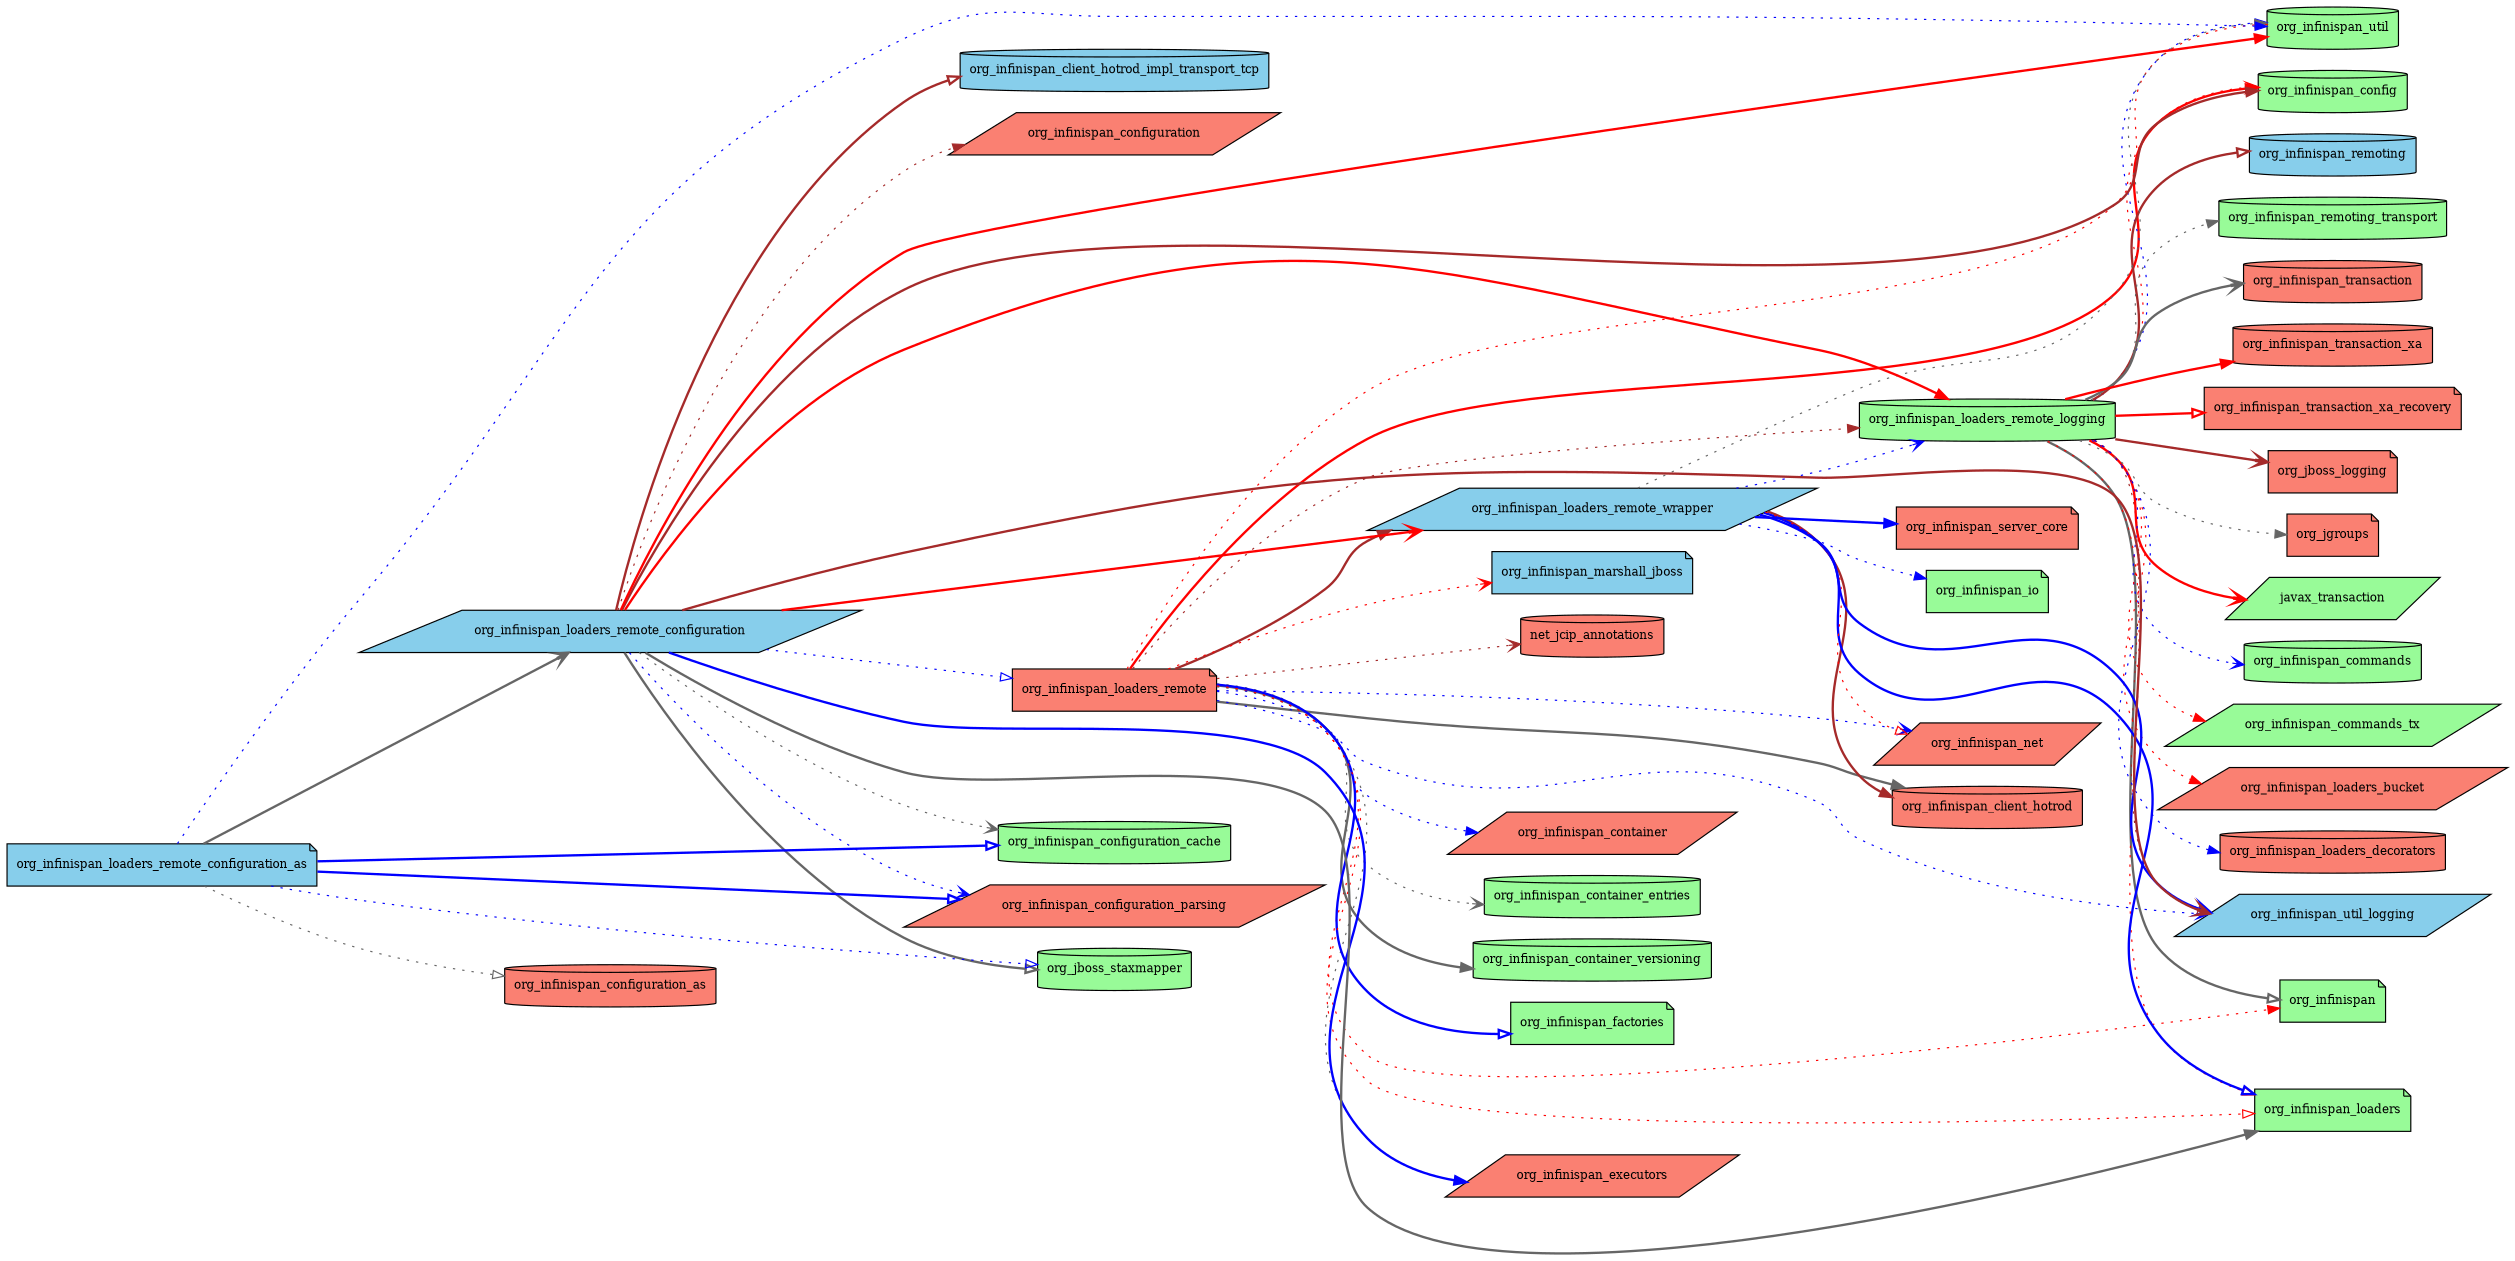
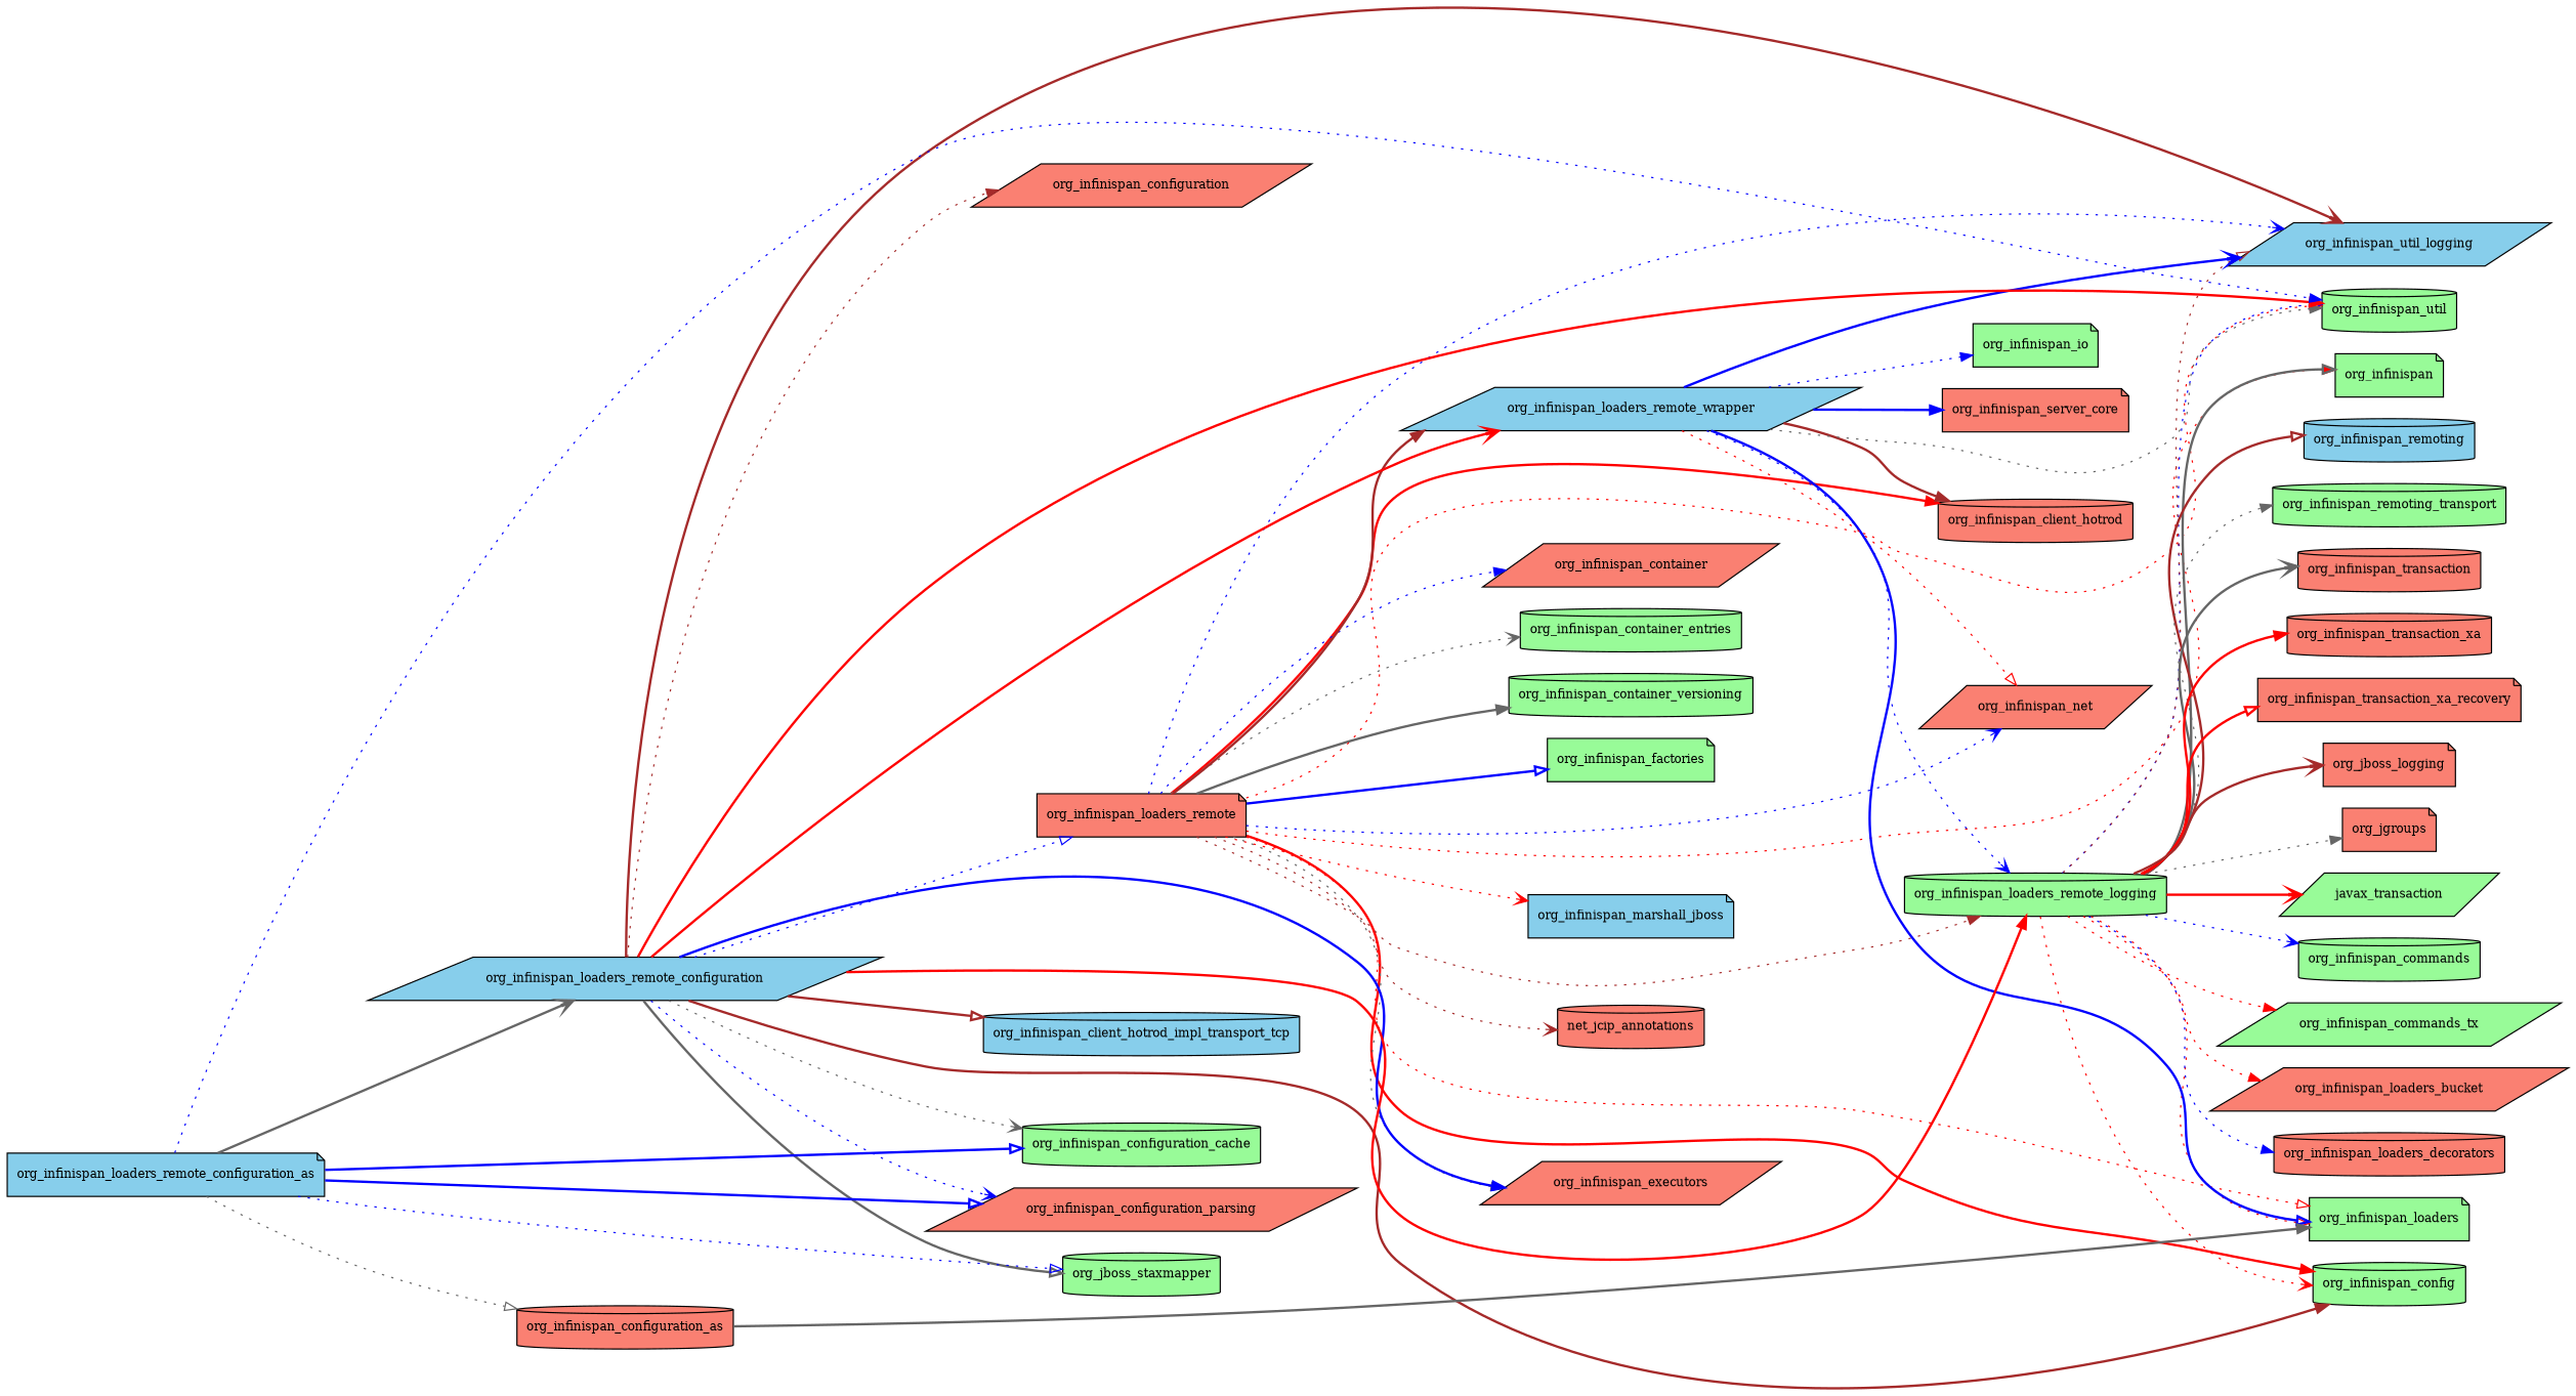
  digraph {
    rankdir=LR
    node [fillcolor=salmon fontsize=10.0 shape=cylinder style=filled]
    edge [arrowhead=normal color=blue style=dotted]
    org_infinispan_loaders_remote [shape=note]
    net_jcip_annotations
    org_infinispan [fillcolor=palegreen shape=note]
    org_infinispan_client_hotrod
    org_infinispan_config [fillcolor=palegreen]
    org_infinispan_container [shape=parallelogram]
    org_infinispan_container_entries [fillcolor=palegreen]
    org_infinispan_container_versioning [fillcolor=palegreen]
    org_infinispan_executors [shape=parallelogram]
    org_infinispan_factories [fillcolor=palegreen shape=note]
    org_infinispan_loaders [fillcolor=palegreen shape=note]
    org_infinispan_loaders_remote_logging [fillcolor=palegreen]
    org_infinispan_loaders_remote_wrapper [fillcolor=skyblue shape=parallelogram]
    n14 [label=org_infinispan_net shape=parallelogram]
    org_infinispan_marshall_jboss [fillcolor=skyblue shape=note]
    org_infinispan_util [fillcolor=palegreen]
    org_infinispan_util_logging [fillcolor=skyblue shape=parallelogram]
    javax_transaction [fillcolor=palegreen shape=parallelogram]
    org_infinispan_commands [fillcolor=palegreen]
    org_infinispan_commands_tx [fillcolor=palegreen shape=parallelogram]
    org_infinispan_loaders_bucket [shape=parallelogram]
    org_infinispan_loaders_decorators
    org_infinispan_remoting [fillcolor=skyblue]
    org_infinispan_remoting_transport [fillcolor=palegreen]
    org_infinispan_transaction
    org_infinispan_transaction_xa
    org_infinispan_transaction_xa_recovery [shape=note]
    org_jboss_logging [shape=note]
    org_jgroups [shape=note]
    org_infinispan_io [fillcolor=palegreen shape=note]
    org_infinispan_server_core [shape=note]
    org_infinispan_loaders_remote_configuration [fillcolor=skyblue shape=parallelogram]
    org_infinispan_client_hotrod_impl_transport_tcp [fillcolor=skyblue]
    org_infinispan_configuration [shape=parallelogram]
    org_infinispan_configuration_cache [fillcolor=palegreen]
    org_infinispan_configuration_parsing [shape=parallelogram]
    org_jboss_staxmapper [fillcolor=palegreen]
    org_infinispan_loaders_remote_configuration_as [fillcolor=skyblue shape=note]
    org_infinispan_configuration_as
    org_infinispan_loaders_remote -> net_jcip_annotations [arrowhead=vee color=brown]
    org_infinispan_loaders_remote -> org_infinispan [color=red]
-   org_infinispan_loaders_remote -> org_infinispan_client_hotrod [color=gray40 style=bold]
+   org_infinispan_loaders_remote -> org_infinispan_client_hotrod [color=red style=bold]
    org_infinispan_loaders_remote -> org_infinispan_config [color=red style=bold]
    org_infinispan_loaders_remote -> org_infinispan_container
    org_infinispan_loaders_remote -> org_infinispan_container_entries [arrowhead=vee color=gray40]
    org_infinispan_loaders_remote -> org_infinispan_container_versioning [color=gray40 style=bold]
    org_infinispan_loaders_remote -> org_infinispan_executors [arrowhead=onormal color=gray40]
    org_infinispan_loaders_remote -> org_infinispan_factories [arrowhead=onormal style=bold]
    org_infinispan_loaders_remote -> org_infinispan_loaders [arrowhead=onormal color=red]
    org_infinispan_loaders_remote -> org_infinispan_loaders_remote_logging [color=brown]
    org_infinispan_loaders_remote -> org_infinispan_loaders_remote_wrapper [color=brown style=bold]
    org_infinispan_loaders_remote -> n14 [arrowhead=vee]
    org_infinispan_loaders_remote -> org_infinispan_marshall_jboss [arrowhead=vee color=red]
    org_infinispan_loaders_remote -> org_infinispan_util [arrowhead=onormal color=red]
    org_infinispan_loaders_remote -> org_infinispan_util_logging [arrowhead=vee]
    org_infinispan_loaders_remote_logging -> org_infinispan [arrowhead=onormal color=gray40 style=bold]
    org_infinispan_loaders_remote_logging -> org_infinispan_config [arrowhead=vee color=red]
    org_infinispan_loaders_remote_logging -> org_infinispan_loaders [arrowhead=onormal color=red]
    org_infinispan_loaders_remote_logging -> org_infinispan_util [arrowhead=onormal]
    org_infinispan_loaders_remote_logging -> org_infinispan_util_logging [arrowhead=onormal color=brown]
    org_infinispan_loaders_remote_logging -> javax_transaction [arrowhead=vee color=red style=bold]
    org_infinispan_loaders_remote_logging -> org_infinispan_commands [arrowhead=vee]
    org_infinispan_loaders_remote_logging -> org_infinispan_commands_tx [color=red]
    org_infinispan_loaders_remote_logging -> org_infinispan_loaders_bucket [color=red]
    org_infinispan_loaders_remote_logging -> org_infinispan_loaders_decorators
    org_infinispan_loaders_remote_logging -> org_infinispan_remoting [arrowhead=onormal color=brown style=bold]
    org_infinispan_loaders_remote_logging -> org_infinispan_remoting_transport [color=gray40]
    org_infinispan_loaders_remote_logging -> org_infinispan_transaction [arrowhead=vee color=gray40 style=bold]
    org_infinispan_loaders_remote_logging -> org_infinispan_transaction_xa [color=red style=bold]
    org_infinispan_loaders_remote_logging -> org_infinispan_transaction_xa_recovery [arrowhead=onormal color=red style=bold]
    org_infinispan_loaders_remote_logging -> org_jboss_logging [arrowhead=vee color=brown style=bold]
    org_infinispan_loaders_remote_logging -> org_jgroups [color=gray40]
    org_infinispan_loaders_remote_wrapper -> org_infinispan_client_hotrod [color=brown style=bold]
    org_infinispan_loaders_remote_wrapper -> org_infinispan_loaders [arrowhead=onormal style=bold]
    org_infinispan_loaders_remote_wrapper -> org_infinispan_loaders_remote_logging [arrowhead=vee]
    org_infinispan_loaders_remote_wrapper -> n14 [arrowhead=onormal color=red]
    org_infinispan_loaders_remote_wrapper -> org_infinispan_util [color=gray40]
    org_infinispan_loaders_remote_wrapper -> org_infinispan_util_logging [arrowhead=vee style=bold]
    org_infinispan_loaders_remote_wrapper -> org_infinispan_io
    org_infinispan_loaders_remote_wrapper -> org_infinispan_server_core [style=bold]
    org_infinispan_loaders_remote_configuration -> org_infinispan_loaders_remote [arrowhead=onormal]
    org_infinispan_loaders_remote_configuration -> org_infinispan_config [color=brown style=bold]
    org_infinispan_loaders_remote_configuration -> org_infinispan_executors [style=bold]
-   org_infinispan_loaders_remote_configuration -> org_infinispan_loaders [color=gray40 style=bold]
+   org_infinispan_configuration_as -> org_infinispan_loaders [color=gray40 style=bold]
    org_infinispan_loaders_remote_configuration -> org_infinispan_loaders_remote_logging [color=red style=bold]
    org_infinispan_loaders_remote_configuration -> org_infinispan_loaders_remote_wrapper [arrowhead=vee color=red style=bold]
    org_infinispan_loaders_remote_configuration -> org_infinispan_util [color=red style=bold]
    org_infinispan_loaders_remote_configuration -> org_infinispan_util_logging [arrowhead=vee color=brown style=bold]
    org_infinispan_loaders_remote_configuration -> org_infinispan_client_hotrod_impl_transport_tcp [arrowhead=onormal color=brown style=bold]
    org_infinispan_loaders_remote_configuration -> org_infinispan_configuration [color=brown]
    org_infinispan_loaders_remote_configuration -> org_infinispan_configuration_cache [arrowhead=vee color=gray40]
    org_infinispan_loaders_remote_configuration -> org_infinispan_configuration_parsing [arrowhead=vee]
    org_infinispan_loaders_remote_configuration -> org_jboss_staxmapper [arrowhead=onormal color=gray40 style=bold]
    org_infinispan_loaders_remote_configuration_as -> org_infinispan_util
    org_infinispan_loaders_remote_configuration_as -> org_infinispan_loaders_remote_configuration [arrowhead=vee color=gray40 style=bold]
    org_infinispan_loaders_remote_configuration_as -> org_infinispan_configuration_cache [arrowhead=onormal style=bold]
    org_infinispan_loaders_remote_configuration_as -> org_infinispan_configuration_parsing [arrowhead=onormal style=bold]
    org_infinispan_loaders_remote_configuration_as -> org_jboss_staxmapper [arrowhead=onormal]
    org_infinispan_loaders_remote_configuration_as -> org_infinispan_configuration_as [arrowhead=onormal color=gray40]
  }
